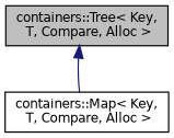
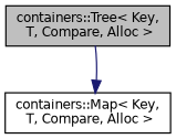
  digraph {
    node [color=black fontname=Helvetica fontsize=10 shape=record style=filled]
    n1 [fillcolor=grey75 fontcolor=black height=0.2 label="containers::Tree\< Key,\l T, Compare, Alloc \>" width=0.4]
    n2 [fillcolor=white height=0.2 label="containers::Map\< Key,\l T, Compare, Alloc \>" width=0.4]
-   n1 -> n2 [color=midnightblue dir=back fontname=Helvetica fontsize=10 labelfontname=Helvetica labelfontsize=10 style=solid]
+   n2 -> n1 [color=midnightblue dir=back fontname=Helvetica fontsize=10 labelfontname=Helvetica labelfontsize=10 style=solid]
  }
